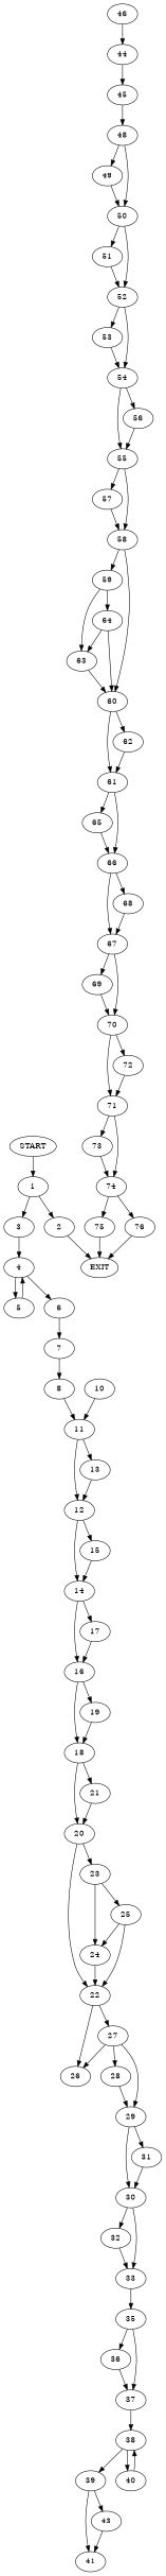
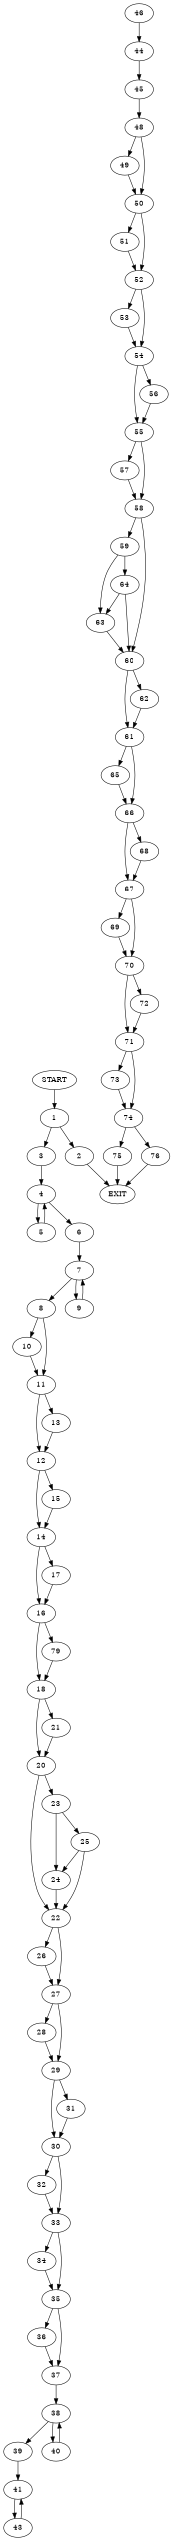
  digraph {
    n1 [label=START]
    1
    2
    3
    n5 [label=EXIT]
    4
    5
    6
    7
    8
+   9
    10
    11
    12
    13
    14
    15
    16
    17
    18
-   19
+   19 [label=79]
    20
    21
    22
    23
    26
    27
    24
    25
    28
    29
    30
    31
    32
    33
+   34
    35
    36
    37
    38
    39
    40
    41
    43
    44
    45
    48
    46
    49
    50
    51
    52
    53
    54
    55
    56
    57
    58
    59
    60
    63
    64
    61
    62
    65
    66
    67
    68
    69
    70
    71
    72
    73
    74
    75
    76
    n1 -> 1
    1 -> 2
    1 -> 3
    2 -> n5
    3 -> 4
    4 -> 5
    4 -> 6
    5 -> 4
    6 -> 7
    7 -> 8
+   7 -> 9
+   8 -> 10
    8 -> 11
+   9 -> 7
    10 -> 11
    11 -> 12
    11 -> 13
    12 -> 14
    12 -> 15
    13 -> 12
    14 -> 16
    14 -> 17
    15 -> 14
    16 -> 18
    16 -> 19
    17 -> 16
    18 -> 20
    18 -> 21
    19 -> 18
    20 -> 22
    20 -> 23
    21 -> 20
    22 -> 26
    22 -> 27
    23 -> 24
    23 -> 25
-   27 -> 26
+   26 -> 27
    27 -> 28
    27 -> 29
    24 -> 22
    25 -> 22
    25 -> 24
    28 -> 29
    29 -> 30
    29 -> 31
    30 -> 32
    30 -> 33
    31 -> 30
    32 -> 33
+   33 -> 34
    33 -> 35
+   34 -> 35
    35 -> 36
    35 -> 37
    36 -> 37
    37 -> 38
    38 -> 39
    38 -> 40
    39 -> 41
    40 -> 38
-   39 -> 43
+   41 -> 43
    43 -> 41
    44 -> 45
    45 -> 48
    48 -> 49
    48 -> 50
    46 -> 44
    49 -> 50
    50 -> 51
    50 -> 52
    51 -> 52
    52 -> 53
    52 -> 54
    53 -> 54
    54 -> 55
    54 -> 56
    55 -> 57
    55 -> 58
    56 -> 55
    57 -> 58
    58 -> 59
    58 -> 60
    59 -> 63
    59 -> 64
    60 -> 61
    60 -> 62
    63 -> 60
    64 -> 60
    64 -> 63
    61 -> 65
    61 -> 66
    62 -> 61
    65 -> 66
    66 -> 67
    66 -> 68
    67 -> 69
    67 -> 70
    68 -> 67
    69 -> 70
    70 -> 71
    70 -> 72
    71 -> 73
    71 -> 74
    72 -> 71
    73 -> 74
    74 -> 75
    74 -> 76
    75 -> n5
    76 -> n5
  }
